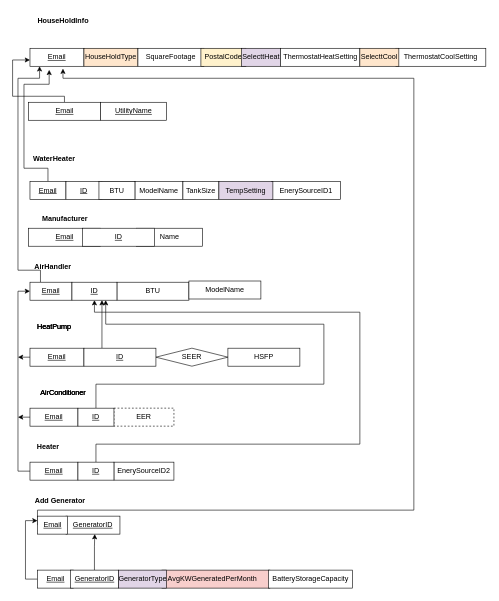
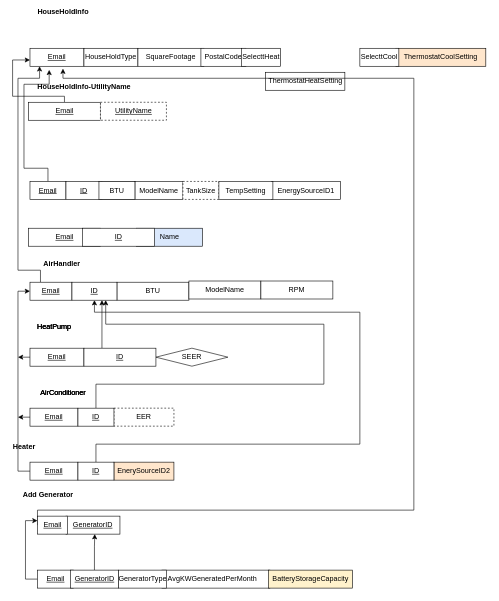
  <mxCell id="0" />
  <mxCell id="1" parent="0" />
  <mxCell id="2" value="&lt;u&gt;Email&lt;/u&gt;" style="rounded=0;whiteSpace=wrap;html=1;" parent="1" vertex="1"><mxGeometry x="49" y="80" width="90" height="30" as="geometry" /></mxCell>
- <mxCell id="3" value="HouseHoldType" style="rounded=0;whiteSpace=wrap;html=1;fillColor=#ffe6cc;" parent="1" vertex="1"><mxGeometry x="139" y="80" width="90" height="30" as="geometry" /></mxCell>
+ <mxCell id="3" value="HouseHoldType" style="rounded=0;whiteSpace=wrap;html=1;" parent="1" vertex="1"><mxGeometry x="139" y="80" width="90" height="30" as="geometry" /></mxCell>
  <mxCell id="4" value="SquareFootage" style="rounded=0;whiteSpace=wrap;html=1;" parent="1" vertex="1"><mxGeometry x="229" y="80" width="110" height="30" as="geometry" /></mxCell>
- <mxCell id="5" value="PostalCode" style="rounded=0;whiteSpace=wrap;html=1;fillColor=#fff2cc;" parent="1" vertex="1"><mxGeometry x="334" y="80" width="75" height="30" as="geometry" /></mxCell>
- <mxCell id="6" value="&lt;b&gt;HouseHoldInfo&lt;/b&gt;" style="text;html=1;align=center;verticalAlign=middle;resizable=0;points=[];autosize=1;strokeColor=none;fillColor=none;" parent="1" vertex="1"><mxGeometry x="49" y="20" width="110" height="30" as="geometry" /></mxCell>
- <mxCell id="7" value="SelecttHeat" style="rounded=0;whiteSpace=wrap;html=1;fillColor=#e1d5e7;" parent="1" vertex="1"><mxGeometry x="401.5" y="80" width="65" height="30" as="geometry" /></mxCell>
- <mxCell id="8" value="ThermostatHeatSetting" style="rounded=0;whiteSpace=wrap;html=1;" parent="1" vertex="1"><mxGeometry x="466.5" y="80" width="132.5" height="30" as="geometry" /></mxCell>
+ <mxCell id="5" value="PostalCode" style="rounded=0;whiteSpace=wrap;html=1;" parent="1" vertex="1"><mxGeometry x="334" y="80" width="75" height="30" as="geometry" /></mxCell>
+ <mxCell id="6" value="&lt;b&gt;HouseHoldInfo&lt;/b&gt;" style="text;html=1;align=center;verticalAlign=middle;resizable=0;points=[];autosize=1;strokeColor=none;fillColor=none;" parent="1" vertex="1"><mxGeometry x="49" y="5" width="110" height="30" as="geometry" /></mxCell>
+ <mxCell id="7" value="SelecttHeat" style="rounded=0;whiteSpace=wrap;html=1;" parent="1" vertex="1"><mxGeometry x="401.5" y="80" width="65" height="30" as="geometry" /></mxCell>
+ <mxCell id="8" value="ThermostatHeatSetting" style="rounded=0;whiteSpace=wrap;html=1;" parent="1" vertex="1"><mxGeometry x="441.5" y="120" width="132.5" height="30" as="geometry" /></mxCell>
  <mxCell id="9" style="edgeStyle=orthogonalEdgeStyle;rounded=0;orthogonalLoop=1;jettySize=auto;html=1;entryX=0;entryY=0.65;entryDx=0;entryDy=0;entryPerimeter=0;" parent="1" source="10" target="2" edge="1"><mxGeometry relative="1" as="geometry"><mxPoint x="19" y="80" as="targetPoint" /><Array as="points"><mxPoint x="107" y="160" /><mxPoint x="20" y="160" /><mxPoint x="20" y="100" /></Array></mxGeometry></mxCell>
  <mxCell id="10" value="&lt;u&gt;Email&lt;/u&gt;" style="rounded=0;whiteSpace=wrap;html=1;" parent="1" vertex="1"><mxGeometry x="46.5" y="170" width="120" height="30" as="geometry" /></mxCell>
- <mxCell id="11" value="&lt;u&gt;UtilityName&lt;/u&gt;" style="rounded=0;whiteSpace=wrap;html=1;" parent="1" vertex="1"><mxGeometry x="166.5" y="170" width="110" height="30" as="geometry" /></mxCell>
- <mxCell id="13" value="WaterHeater" style="text;html=1;align=center;verticalAlign=middle;resizable=0;points=[];autosize=1;strokeColor=none;fillColor=none;fontStyle=1" parent="1" vertex="1"><mxGeometry x="44" y="250" width="90" height="30" as="geometry" /></mxCell>
- <mxCell id="14" value="AirHandler" style="text;html=1;align=center;verticalAlign=middle;resizable=0;points=[];autosize=1;strokeColor=none;fillColor=none;fontStyle=1" parent="1" vertex="1"><mxGeometry x="46.5" y="430" width="80" height="30" as="geometry" /></mxCell>
+ <mxCell id="11" value="&lt;u&gt;UtilityName&lt;/u&gt;" style="rounded=0;whiteSpace=wrap;html=1;dashed=1;" parent="1" vertex="1"><mxGeometry x="166.5" y="170" width="110" height="30" as="geometry" /></mxCell>
+ <mxCell id="12" value="&lt;b&gt;HouseHoldInfo-UtilityName&lt;/b&gt;" style="text;html=1;align=center;verticalAlign=middle;resizable=0;points=[];autosize=1;strokeColor=none;fillColor=none;" parent="1" vertex="1"><mxGeometry x="49" y="130" width="180" height="30" as="geometry" /></mxCell>
+ <mxCell id="14" value="AirHandler" style="text;html=1;align=center;verticalAlign=middle;resizable=0;points=[];autosize=1;strokeColor=none;fillColor=none;fontStyle=1" parent="1" vertex="1"><mxGeometry x="61.5" y="425" width="80" height="30" as="geometry" /></mxCell>
  <mxCell id="15" value="SEER" style="rhombus;whiteSpace=wrap;html=1;" parent="1" vertex="1"><mxGeometry x="259" y="580" width="120" height="30" as="geometry" /></mxCell>
- <mxCell id="16" value="HSFP" style="rounded=0;whiteSpace=wrap;html=1;" parent="1" vertex="1"><mxGeometry x="379" y="580" width="120" height="30" as="geometry" /></mxCell>
- <mxCell id="17" value="EnerySourceID2" style="rounded=0;whiteSpace=wrap;html=1;" parent="1" vertex="1"><mxGeometry x="189" y="770" width="100" height="30" as="geometry" /></mxCell>
+ <mxCell id="17" value="EnerySourceID2" style="rounded=0;whiteSpace=wrap;html=1;fillColor=#ffe6cc;" parent="1" vertex="1"><mxGeometry x="189" y="770" width="100" height="30" as="geometry" /></mxCell>
  <mxCell id="18" value="HeatPump" style="text;html=1;align=center;verticalAlign=middle;resizable=0;points=[];autosize=1;strokeColor=none;fillColor=none;" parent="1" vertex="1"><mxGeometry x="49" y="530" width="80" height="30" as="geometry" /></mxCell>
  <mxCell id="19" value="AirConditioner" style="text;html=1;align=center;verticalAlign=middle;resizable=0;points=[];autosize=1;strokeColor=none;fillColor=none;" parent="1" vertex="1"><mxGeometry x="54" y="640" width="100" height="30" as="geometry" /></mxCell>
  <mxCell id="20" value="&lt;u&gt;GeneratorID&lt;/u&gt;" style="rounded=0;whiteSpace=wrap;html=1;" parent="1" vertex="1"><mxGeometry x="109" y="860" width="90" height="30" as="geometry" /></mxCell>
- <mxCell id="21" value="AvgKWGeneratedPerMonth&lt;span style=&quot;white-space: pre;&quot;&gt;&#09;&lt;/span&gt;" style="rounded=0;whiteSpace=wrap;html=1;fillColor=#f8cecc;" parent="1" vertex="1"><mxGeometry x="269" y="950" width="180" height="30" as="geometry" /></mxCell>
- <mxCell id="22" value="BatteryStorageCapacity" style="rounded=0;whiteSpace=wrap;html=1;" parent="1" vertex="1"><mxGeometry x="446.5" y="950" width="140" height="30" as="geometry" /></mxCell>
- <mxCell id="23" value="&lt;b&gt;Add Generator&lt;/b&gt;" style="text;html=1;align=center;verticalAlign=middle;resizable=0;points=[];autosize=1;strokeColor=none;fillColor=none;" parent="1" vertex="1"><mxGeometry x="44" y="820" width="110" height="30" as="geometry" /></mxCell>
+ <mxCell id="21" value="AvgKWGeneratedPerMonth&lt;span style=&quot;white-space: pre;&quot;&gt;&#09;&lt;/span&gt;" style="rounded=0;whiteSpace=wrap;html=1;" parent="1" vertex="1"><mxGeometry x="269" y="950" width="180" height="30" as="geometry" /></mxCell>
+ <mxCell id="22" value="BatteryStorageCapacity" style="rounded=0;whiteSpace=wrap;html=1;fillColor=#fff2cc;" parent="1" vertex="1"><mxGeometry x="446.5" y="950" width="140" height="30" as="geometry" /></mxCell>
+ <mxCell id="23" value="&lt;b&gt;Add Generator&lt;/b&gt;" style="text;html=1;align=center;verticalAlign=middle;resizable=0;points=[];autosize=1;strokeColor=none;fillColor=none;" parent="1" vertex="1"><mxGeometry x="24" y="810" width="110" height="30" as="geometry" /></mxCell>
  <mxCell id="24" style="edgeStyle=orthogonalEdgeStyle;rounded=0;orthogonalLoop=1;jettySize=auto;html=1;exitX=0;exitY=0.5;exitDx=0;exitDy=0;" edge="1" parent="1" source="25"><mxGeometry relative="1" as="geometry"><mxPoint x="29" y="595" as="targetPoint" /></mxGeometry></mxCell>
  <mxCell id="25" value="&lt;u&gt;Email&lt;/u&gt;" style="rounded=0;whiteSpace=wrap;html=1;" parent="1" vertex="1"><mxGeometry x="49" y="580" width="90" height="30" as="geometry" /></mxCell>
  <mxCell id="26" style="edgeStyle=orthogonalEdgeStyle;rounded=0;orthogonalLoop=1;jettySize=auto;html=1;exitX=0.25;exitY=0;exitDx=0;exitDy=0;entryX=0.667;entryY=1;entryDx=0;entryDy=0;entryPerimeter=0;" edge="1" parent="1" source="27" target="47"><mxGeometry relative="1" as="geometry" /></mxCell>
  <mxCell id="27" value="&lt;u&gt;ID&lt;/u&gt;" style="rounded=0;whiteSpace=wrap;html=1;" parent="1" vertex="1"><mxGeometry x="139" y="580" width="120" height="30" as="geometry" /></mxCell>
  <mxCell id="28" style="edgeStyle=orthogonalEdgeStyle;rounded=0;orthogonalLoop=1;jettySize=auto;html=1;entryX=0;entryY=0.5;entryDx=0;entryDy=0;" edge="1" parent="1" source="29" target="46"><mxGeometry relative="1" as="geometry"><Array as="points"><mxPoint x="29" y="785" /><mxPoint x="29" y="485" /></Array></mxGeometry></mxCell>
  <mxCell id="29" value="&lt;u&gt;Email&lt;/u&gt;" style="rounded=0;whiteSpace=wrap;html=1;" parent="1" vertex="1"><mxGeometry x="49" y="770" width="80" height="30" as="geometry" /></mxCell>
  <mxCell id="30" style="edgeStyle=orthogonalEdgeStyle;rounded=0;orthogonalLoop=1;jettySize=auto;html=1;exitX=0.5;exitY=0;exitDx=0;exitDy=0;entryX=0.5;entryY=1;entryDx=0;entryDy=0;" edge="1" parent="1" source="31" target="47"><mxGeometry relative="1" as="geometry"><Array as="points"><mxPoint x="159" y="740" /><mxPoint x="599" y="740" /><mxPoint x="599" y="520" /><mxPoint x="157" y="520" /></Array></mxGeometry></mxCell>
  <mxCell id="31" value="&lt;u&gt;ID&lt;/u&gt;" style="rounded=0;whiteSpace=wrap;html=1;" parent="1" vertex="1"><mxGeometry x="129" y="770" width="60" height="30" as="geometry" /></mxCell>
  <mxCell id="32" style="edgeStyle=orthogonalEdgeStyle;rounded=0;orthogonalLoop=1;jettySize=auto;html=1;exitX=0;exitY=0.5;exitDx=0;exitDy=0;" edge="1" parent="1" source="33"><mxGeometry relative="1" as="geometry"><mxPoint x="29" y="695" as="targetPoint" /></mxGeometry></mxCell>
  <mxCell id="33" value="&lt;u&gt;Email&lt;/u&gt;" style="rounded=0;whiteSpace=wrap;html=1;" parent="1" vertex="1"><mxGeometry x="49" y="680" width="80" height="30" as="geometry" /></mxCell>
- <mxCell id="34" value="ThermostatCoolSetting" style="rounded=0;whiteSpace=wrap;html=1;" vertex="1" parent="1"><mxGeometry x="659" y="80" width="150" height="30" as="geometry" /></mxCell>
- <mxCell id="35" value="SelecttCool" style="rounded=0;whiteSpace=wrap;html=1;fillColor=#ffe6cc;" vertex="1" parent="1"><mxGeometry x="599" y="80" width="65" height="30" as="geometry" /></mxCell>
+ <mxCell id="34" value="ThermostatCoolSetting" style="rounded=0;whiteSpace=wrap;html=1;fillColor=#ffe6cc;" vertex="1" parent="1"><mxGeometry x="659" y="80" width="150" height="30" as="geometry" /></mxCell>
+ <mxCell id="35" value="SelecttCool" style="rounded=0;whiteSpace=wrap;html=1;" vertex="1" parent="1"><mxGeometry x="599" y="80" width="65" height="30" as="geometry" /></mxCell>
  <mxCell id="36" value="BTU" style="rounded=0;whiteSpace=wrap;html=1;" vertex="1" parent="1"><mxGeometry x="194" y="470" width="120" height="30" as="geometry" /></mxCell>
  <mxCell id="37" value="ModelName" style="rounded=0;whiteSpace=wrap;html=1;" vertex="1" parent="1"><mxGeometry x="314" y="468" width="120" height="30" as="geometry" /></mxCell>
- <mxCell id="38" value="EnerySourceID1" style="rounded=0;whiteSpace=wrap;html=1;" vertex="1" parent="1"><mxGeometry x="451.5" y="302" width="115" height="30" as="geometry" /></mxCell>
+ <mxCell id="38" value="EnergySourceID1" style="rounded=0;whiteSpace=wrap;html=1;" vertex="1" parent="1"><mxGeometry x="451.5" y="302" width="115" height="30" as="geometry" /></mxCell>
  <mxCell id="39" value="BTU" style="rounded=0;whiteSpace=wrap;html=1;" vertex="1" parent="1"><mxGeometry x="164" y="302" width="60" height="30" as="geometry" /></mxCell>
- <mxCell id="40" value="Name" style="rounded=0;whiteSpace=wrap;html=1;" vertex="1" parent="1"><mxGeometry x="226.5" y="380" width="110" height="30" as="geometry" /></mxCell>
+ <mxCell id="40" value="Name" style="rounded=0;whiteSpace=wrap;html=1;fillColor=#dae8fc;" vertex="1" parent="1"><mxGeometry x="226.5" y="380" width="110" height="30" as="geometry" /></mxCell>
  <mxCell id="41" value="&lt;u&gt;Email&lt;/u&gt;" style="rounded=0;whiteSpace=wrap;html=1;" vertex="1" parent="1"><mxGeometry x="46.5" y="380" width="120" height="30" as="geometry" /></mxCell>
  <mxCell id="42" value="&lt;u&gt;ID&lt;/u&gt;" style="rounded=0;whiteSpace=wrap;html=1;" vertex="1" parent="1"><mxGeometry x="136.5" y="380" width="120" height="30" as="geometry" /></mxCell>
- <mxCell id="43" value="&lt;b&gt;Manufacturer&lt;/b&gt;" style="text;html=1;align=center;verticalAlign=middle;resizable=0;points=[];autosize=1;strokeColor=none;fillColor=none;" vertex="1" parent="1"><mxGeometry x="56.5" y="350" width="100" height="30" as="geometry" /></mxCell>
+ <mxCell id="44" value="RPM" style="rounded=0;whiteSpace=wrap;html=1;" vertex="1" parent="1"><mxGeometry x="434" y="468" width="120" height="30" as="geometry" /></mxCell>
  <mxCell id="45" style="edgeStyle=orthogonalEdgeStyle;rounded=0;orthogonalLoop=1;jettySize=auto;html=1;exitX=0.25;exitY=0;exitDx=0;exitDy=0;" edge="1" parent="1" source="46"><mxGeometry relative="1" as="geometry"><mxPoint x="65" y="110" as="targetPoint" /><Array as="points"><mxPoint x="67" y="450" /><mxPoint x="29" y="450" /><mxPoint x="29" y="130" /><mxPoint x="65" y="130" /></Array></mxGeometry></mxCell>
  <mxCell id="46" value="&lt;u&gt;Email&lt;/u&gt;" style="rounded=0;whiteSpace=wrap;html=1;" vertex="1" parent="1"><mxGeometry x="49" y="470" width="70" height="30" as="geometry" /></mxCell>
  <mxCell id="47" value="&lt;u&gt;ID&lt;/u&gt;" style="rounded=0;whiteSpace=wrap;html=1;" vertex="1" parent="1"><mxGeometry x="119" y="470" width="75" height="30" as="geometry" /></mxCell>
  <mxCell id="48" style="edgeStyle=orthogonalEdgeStyle;rounded=0;orthogonalLoop=1;jettySize=auto;html=1;exitX=0.5;exitY=0;exitDx=0;exitDy=0;entryX=0.356;entryY=1.2;entryDx=0;entryDy=0;entryPerimeter=0;" edge="1" parent="1" source="49" target="2"><mxGeometry relative="1" as="geometry"><Array as="points"><mxPoint x="79" y="280" /><mxPoint x="39" y="280" /><mxPoint x="39" y="140" /><mxPoint x="81" y="140" /></Array></mxGeometry></mxCell>
  <mxCell id="49" value="&lt;u&gt;Email&lt;/u&gt;" style="rounded=0;whiteSpace=wrap;html=1;" vertex="1" parent="1"><mxGeometry x="49" y="302" width="60" height="30" as="geometry" /></mxCell>
  <mxCell id="50" value="&lt;u&gt;ID&lt;/u&gt;" style="rounded=0;whiteSpace=wrap;html=1;" vertex="1" parent="1"><mxGeometry x="109" y="302" width="60" height="30" as="geometry" /></mxCell>
  <mxCell id="51" value="ModelName" style="rounded=0;whiteSpace=wrap;html=1;" vertex="1" parent="1"><mxGeometry x="224" y="302" width="80" height="30" as="geometry" /></mxCell>
- <mxCell id="52" value="TankSize" style="rounded=0;whiteSpace=wrap;html=1;" vertex="1" parent="1"><mxGeometry x="304" y="302" width="60" height="30" as="geometry" /></mxCell>
- <mxCell id="53" value="TempSetting" style="rounded=0;whiteSpace=wrap;html=1;fillColor=#e1d5e7;" vertex="1" parent="1"><mxGeometry x="364" y="302" width="90" height="30" as="geometry" /></mxCell>
+ <mxCell id="52" value="TankSize" style="rounded=0;whiteSpace=wrap;html=1;dashed=1;" vertex="1" parent="1"><mxGeometry x="304" y="302" width="60" height="30" as="geometry" /></mxCell>
+ <mxCell id="53" value="TempSetting" style="rounded=0;whiteSpace=wrap;html=1;" vertex="1" parent="1"><mxGeometry x="364" y="302" width="90" height="30" as="geometry" /></mxCell>
  <mxCell id="54" value="BTU" style="rounded=0;whiteSpace=wrap;html=1;" vertex="1" parent="1"><mxGeometry x="164" y="302" width="60" height="30" as="geometry" /></mxCell>
  <mxCell id="55" value="EER" style="rounded=0;whiteSpace=wrap;html=1;dashed=1;" vertex="1" parent="1"><mxGeometry x="189" y="680" width="100" height="30" as="geometry" /></mxCell>
  <mxCell id="56" style="edgeStyle=orthogonalEdgeStyle;rounded=0;orthogonalLoop=1;jettySize=auto;html=1;exitX=0.5;exitY=0;exitDx=0;exitDy=0;entryX=0.75;entryY=1;entryDx=0;entryDy=0;" edge="1" parent="1" source="57" target="47"><mxGeometry relative="1" as="geometry"><Array as="points"><mxPoint x="159" y="640" /><mxPoint x="539" y="640" /><mxPoint x="539" y="540" /><mxPoint x="175" y="540" /></Array></mxGeometry></mxCell>
  <mxCell id="57" value="&lt;u&gt;ID&lt;/u&gt;" style="rounded=0;whiteSpace=wrap;html=1;" vertex="1" parent="1"><mxGeometry x="129" y="680" width="60" height="30" as="geometry" /></mxCell>
- <mxCell id="58" value="&lt;b&gt;Heater&lt;/b&gt;" style="text;html=1;align=center;verticalAlign=middle;resizable=0;points=[];autosize=1;strokeColor=none;fillColor=none;" vertex="1" parent="1"><mxGeometry x="49" y="730" width="60" height="30" as="geometry" /></mxCell>
+ <mxCell id="58" value="&lt;b&gt;Heater&lt;/b&gt;" style="text;html=1;align=center;verticalAlign=middle;resizable=0;points=[];autosize=1;strokeColor=none;fillColor=none;" vertex="1" parent="1"><mxGeometry x="9" y="730" width="60" height="30" as="geometry" /></mxCell>
  <mxCell id="59" style="edgeStyle=orthogonalEdgeStyle;rounded=0;orthogonalLoop=1;jettySize=auto;html=1;exitX=0;exitY=0.5;exitDx=0;exitDy=0;entryX=0.611;entryY=1.133;entryDx=0;entryDy=0;entryPerimeter=0;" edge="1" parent="1" source="60" target="2"><mxGeometry relative="1" as="geometry"><mxPoint x="729" y="820" as="targetPoint" /><Array as="points"><mxPoint x="62" y="850" /><mxPoint x="689" y="850" /><mxPoint x="689" y="130" /><mxPoint x="104" y="130" /></Array></mxGeometry></mxCell>
  <mxCell id="60" value="&lt;u&gt;Email&lt;/u&gt;" style="rounded=0;whiteSpace=wrap;html=1;" vertex="1" parent="1"><mxGeometry x="61.5" y="860" width="50" height="30" as="geometry" /></mxCell>
  <mxCell id="61" style="edgeStyle=orthogonalEdgeStyle;rounded=0;orthogonalLoop=1;jettySize=auto;html=1;exitX=0;exitY=0.5;exitDx=0;exitDy=0;entryX=0;entryY=0.25;entryDx=0;entryDy=0;" edge="1" parent="1" source="62" target="60"><mxGeometry relative="1" as="geometry" /></mxCell>
  <mxCell id="62" value="&lt;u&gt;Email&lt;/u&gt;" style="rounded=0;whiteSpace=wrap;html=1;" vertex="1" parent="1"><mxGeometry x="61.5" y="950" width="60" height="30" as="geometry" /></mxCell>
  <mxCell id="63" style="edgeStyle=orthogonalEdgeStyle;rounded=0;orthogonalLoop=1;jettySize=auto;html=1;" edge="1" parent="1" source="64"><mxGeometry relative="1" as="geometry"><mxPoint x="157" y="890" as="targetPoint" /><Array as="points"><mxPoint x="157" y="910" /><mxPoint x="157" y="910" /></Array></mxGeometry></mxCell>
  <mxCell id="64" value="&lt;u&gt;GeneratorID&lt;/u&gt;" style="rounded=0;whiteSpace=wrap;html=1;" vertex="1" parent="1"><mxGeometry x="116.5" y="950" width="80" height="30" as="geometry" /></mxCell>
- <mxCell id="65" value="GeneratorType" style="rounded=0;whiteSpace=wrap;html=1;fillColor=#e1d5e7;" vertex="1" parent="1"><mxGeometry x="196.5" y="950" width="80" height="30" as="geometry" /></mxCell>
+ <mxCell id="65" value="GeneratorType" style="rounded=0;whiteSpace=wrap;html=1;" vertex="1" parent="1"><mxGeometry x="196.5" y="950" width="80" height="30" as="geometry" /></mxCell>
  <mxCell id="66" value="HeatPump" style="text;html=1;align=center;verticalAlign=middle;resizable=0;points=[];autosize=1;strokeColor=none;fillColor=none;" vertex="1" parent="1"><mxGeometry x="49" y="530" width="80" height="30" as="geometry" /></mxCell>
  <mxCell id="67" value="AirConditioner" style="text;html=1;align=center;verticalAlign=middle;resizable=0;points=[];autosize=1;strokeColor=none;fillColor=none;" vertex="1" parent="1"><mxGeometry x="54" y="640" width="100" height="30" as="geometry" /></mxCell>
  <mxCell id="68" value="HeatPump" style="text;html=1;align=center;verticalAlign=middle;resizable=0;points=[];autosize=1;strokeColor=none;fillColor=none;" vertex="1" parent="1"><mxGeometry x="49" y="530" width="80" height="30" as="geometry" /></mxCell>
  <mxCell id="69" value="AirConditioner" style="text;html=1;align=center;verticalAlign=middle;resizable=0;points=[];autosize=1;strokeColor=none;fillColor=none;" vertex="1" parent="1"><mxGeometry x="54" y="640" width="100" height="30" as="geometry" /></mxCell>
